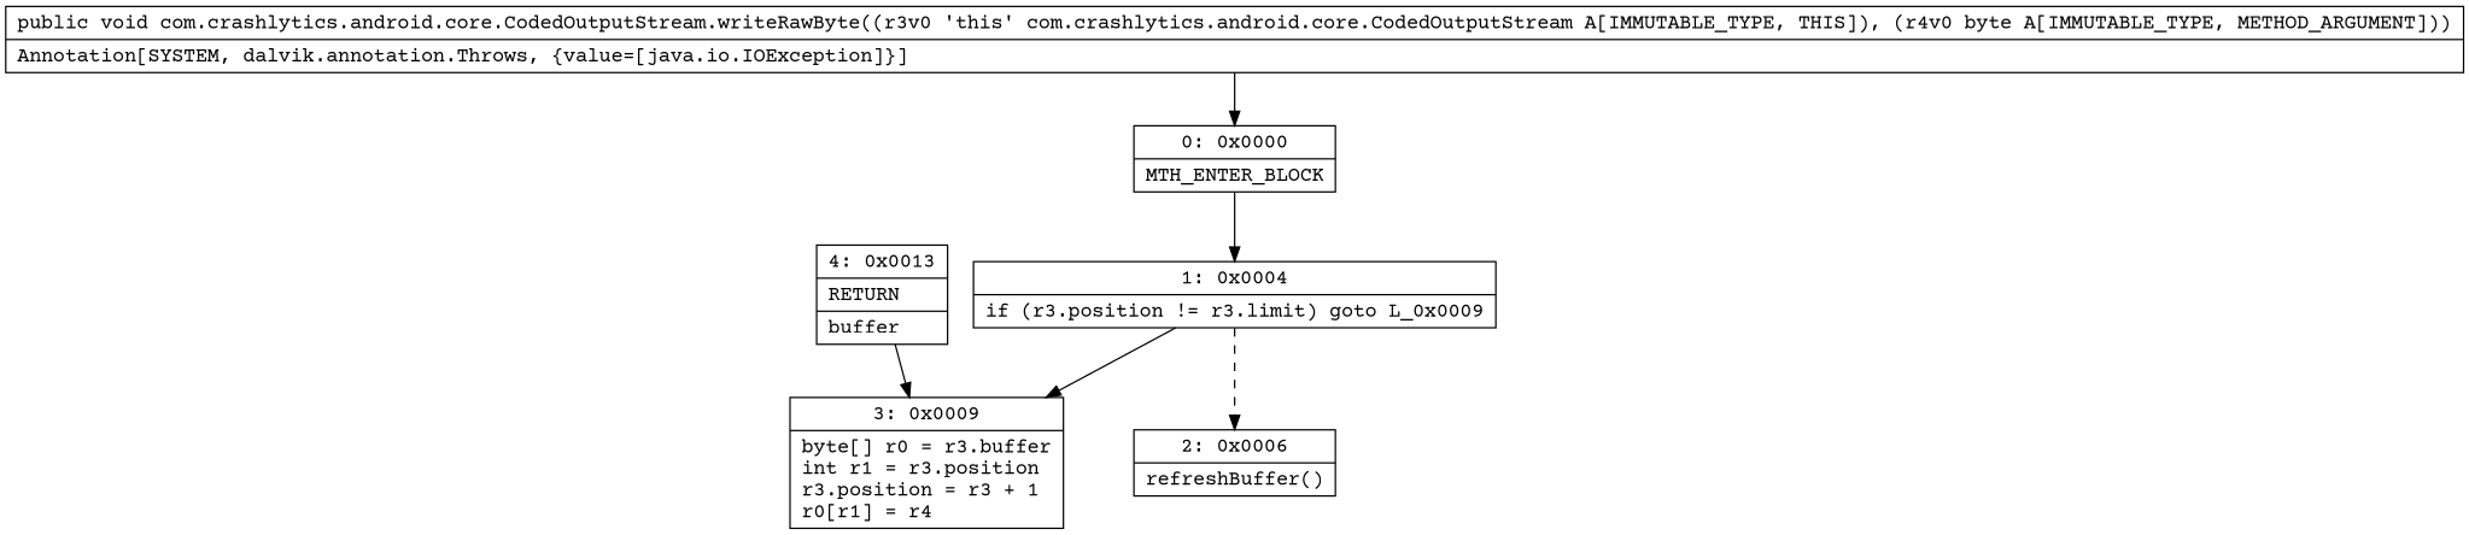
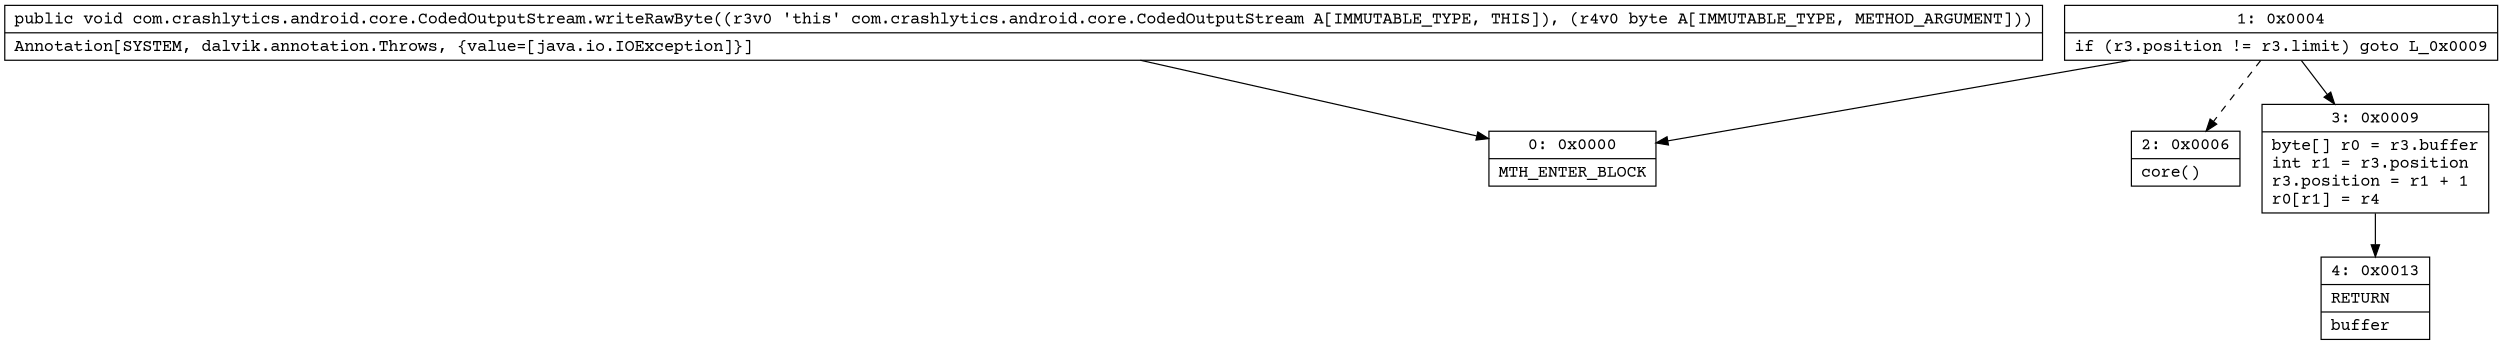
  digraph {
    fontname="Courier Prime"
    node [fontname="Courier Prime" shape=record]
    edge [fontname="Courier Prime"]
    n1 [label="{0\:\ 0x0000|MTH_ENTER_BLOCK\l}"]
    n2 [label="{1\:\ 0x0004|if (r3.position != r3.limit) goto L_0x0009\l}"]
-   n3 [label="{2\:\ 0x0006|refreshBuffer()\l}"]
-   n4 [label="{3\:\ 0x0009|byte[] r0 = r3.buffer\lint r1 = r3.position\lr3.position = r3 + 1\lr0[r1] = r4\l}"]
+   n3 [label="{2\:\ 0x0006|core()\l}"]
+   n4 [label="{3\:\ 0x0009|byte[] r0 = r3.buffer\lint r1 = r3.position\lr3.position = r1 + 1\lr0[r1] = r4\l}"]
    n5 [label="{4\:\ 0x0013|RETURN\l|buffer\l}"]
    n6 [label="{public void com.crashlytics.android.core.CodedOutputStream.writeRawByte((r3v0 'this' com.crashlytics.android.core.CodedOutputStream A[IMMUTABLE_TYPE, THIS]), (r4v0 byte A[IMMUTABLE_TYPE, METHOD_ARGUMENT]))  | Annotation[SYSTEM, dalvik.annotation.Throws, \{value=[java.io.IOException]\}]\l}"]
-   n1 -> n2
+   n2 -> n1
    n2 -> n3 [style=dashed]
    n2 -> n4
-   n5 -> n4
+   n4 -> n5
    n6 -> n1
  }
